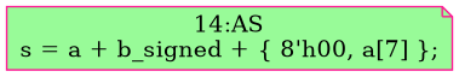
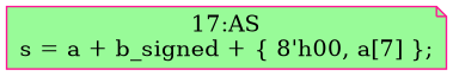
  strict digraph {
    rankdir=LR
-   n1 [ast="<pyverilog.vparser.ast.Assign object at 0x7f050033d590>" def_var="['s']" fillcolor=palegreen label="14:AS\ns = a + b_signed + { 8'h00, a[7] };" statements="[]" style=filled typ=Assign use_var="['a', 'b_signed', 'a']" color=deeppink shape=note]
+   n1 [ast="<pyverilog.vparser.ast.Assign object at 0x7f050033d590>" def_var="['s']" fillcolor=palegreen label="17:AS\ns = a + b_signed + { 8'h00, a[7] };" statements="[]" style=filled typ=Assign use_var="['a', 'b_signed', 'a']" color=deeppink shape=note]
  }
